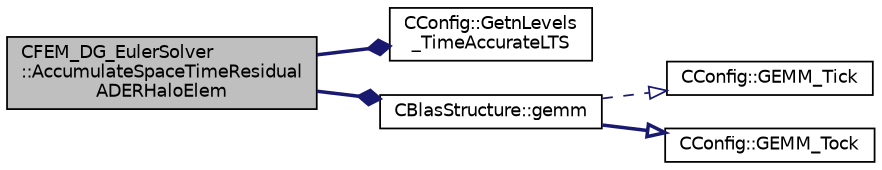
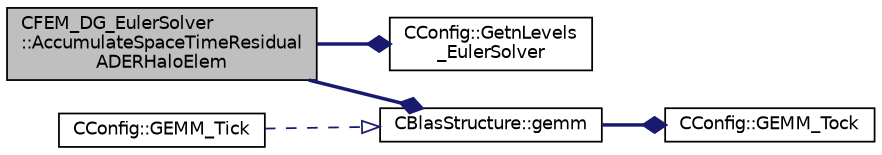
  digraph {
    fontname="DejaVu Sans"
    rankdir=LR
    node [color=black fillcolor=white fontname="DejaVu Sans" fontsize=10 shape=record style=filled]
    edge [arrowhead=diamond color=midnightblue fontname="DejaVu Sans" fontsize=10 labelfontname=Helvetica labelfontsize=10 style=bold]
    n1 [fillcolor=grey75 fontcolor=black height=0.2 label="CFEM_DG_EulerSolver\l::AccumulateSpaceTimeResidual\lADERHaloElem" width=0.4]
-   n2 [height=0.2 label="CConfig::GetnLevels\l_TimeAccurateLTS" width=0.4]
+   n2 [height=0.2 label="CConfig::GetnLevels\l_EulerSolver" width=0.4]
    n3 [height=0.2 label="CBlasStructure::gemm" width=0.4]
    n4 [height=0.2 label="CConfig::GEMM_Tick" width=0.4]
    n5 [height=0.2 label="CConfig::GEMM_Tock" width=0.4]
    n1 -> n2
    n1 -> n3
-   n3 -> n4 [arrowhead=onormal style=dashed]
-   n3 -> n5 [arrowhead=onormal]
+   n4 -> n3 [arrowhead=onormal style=dashed]
+   n3 -> n5
  }
